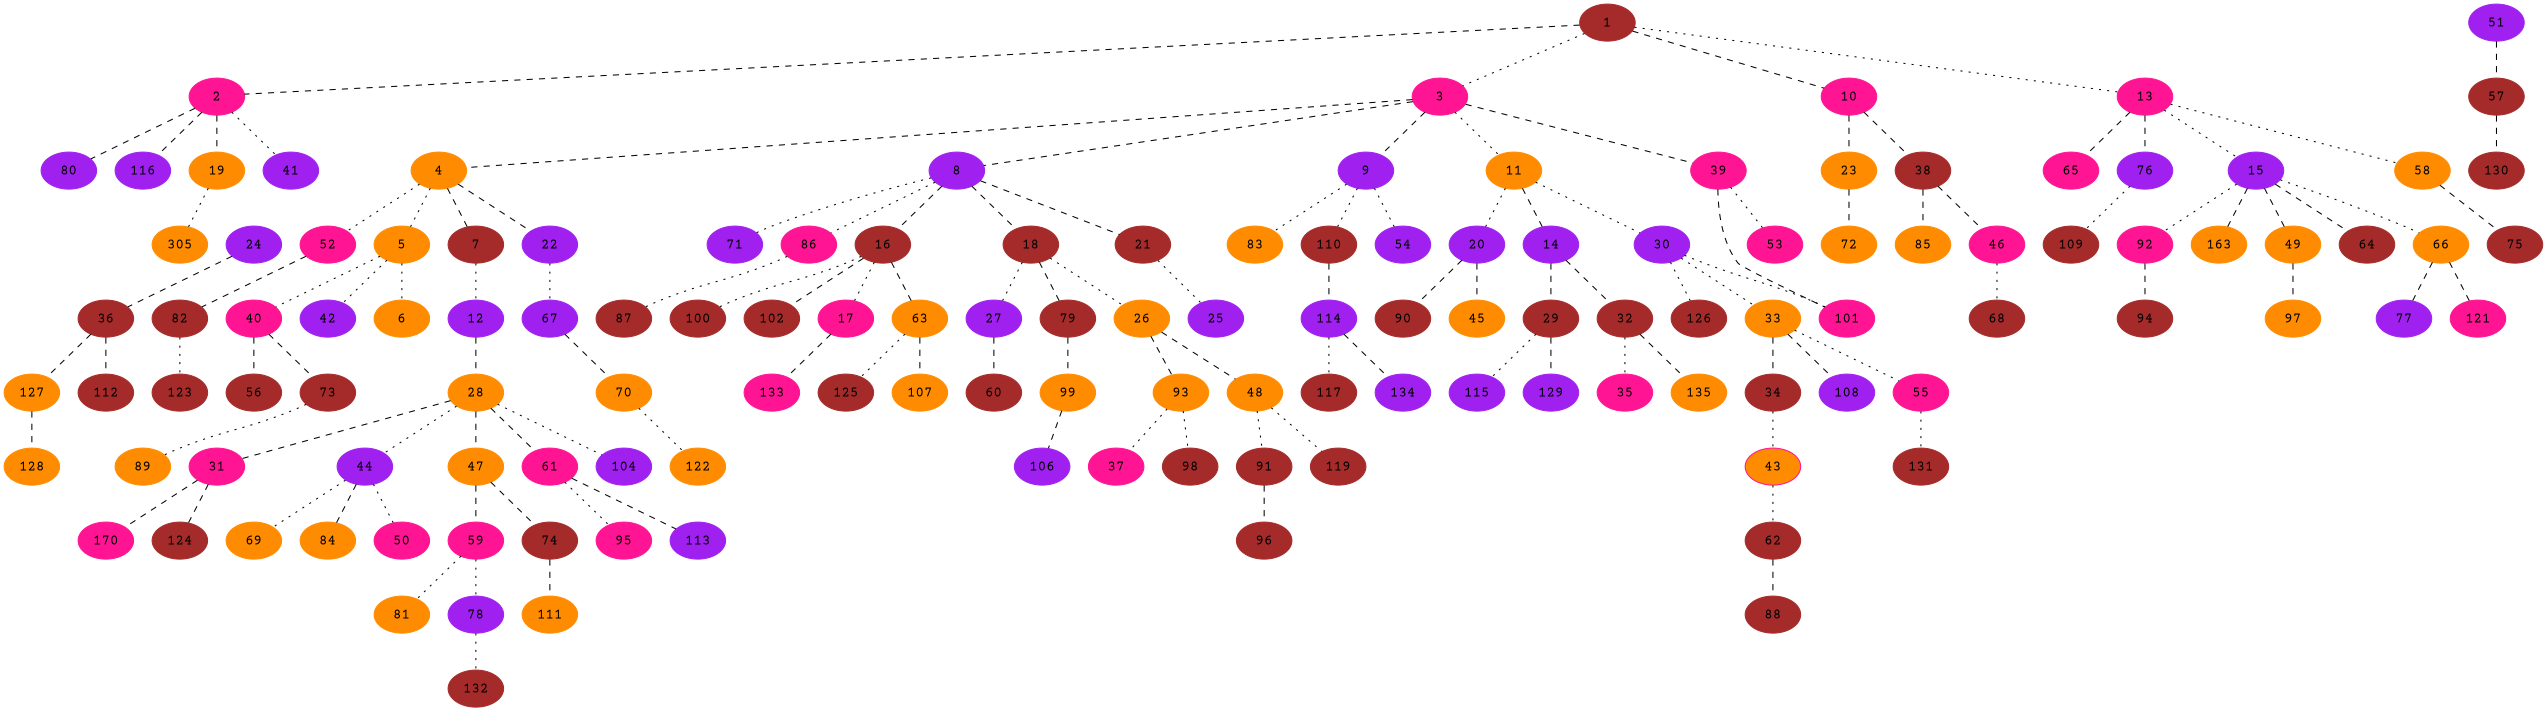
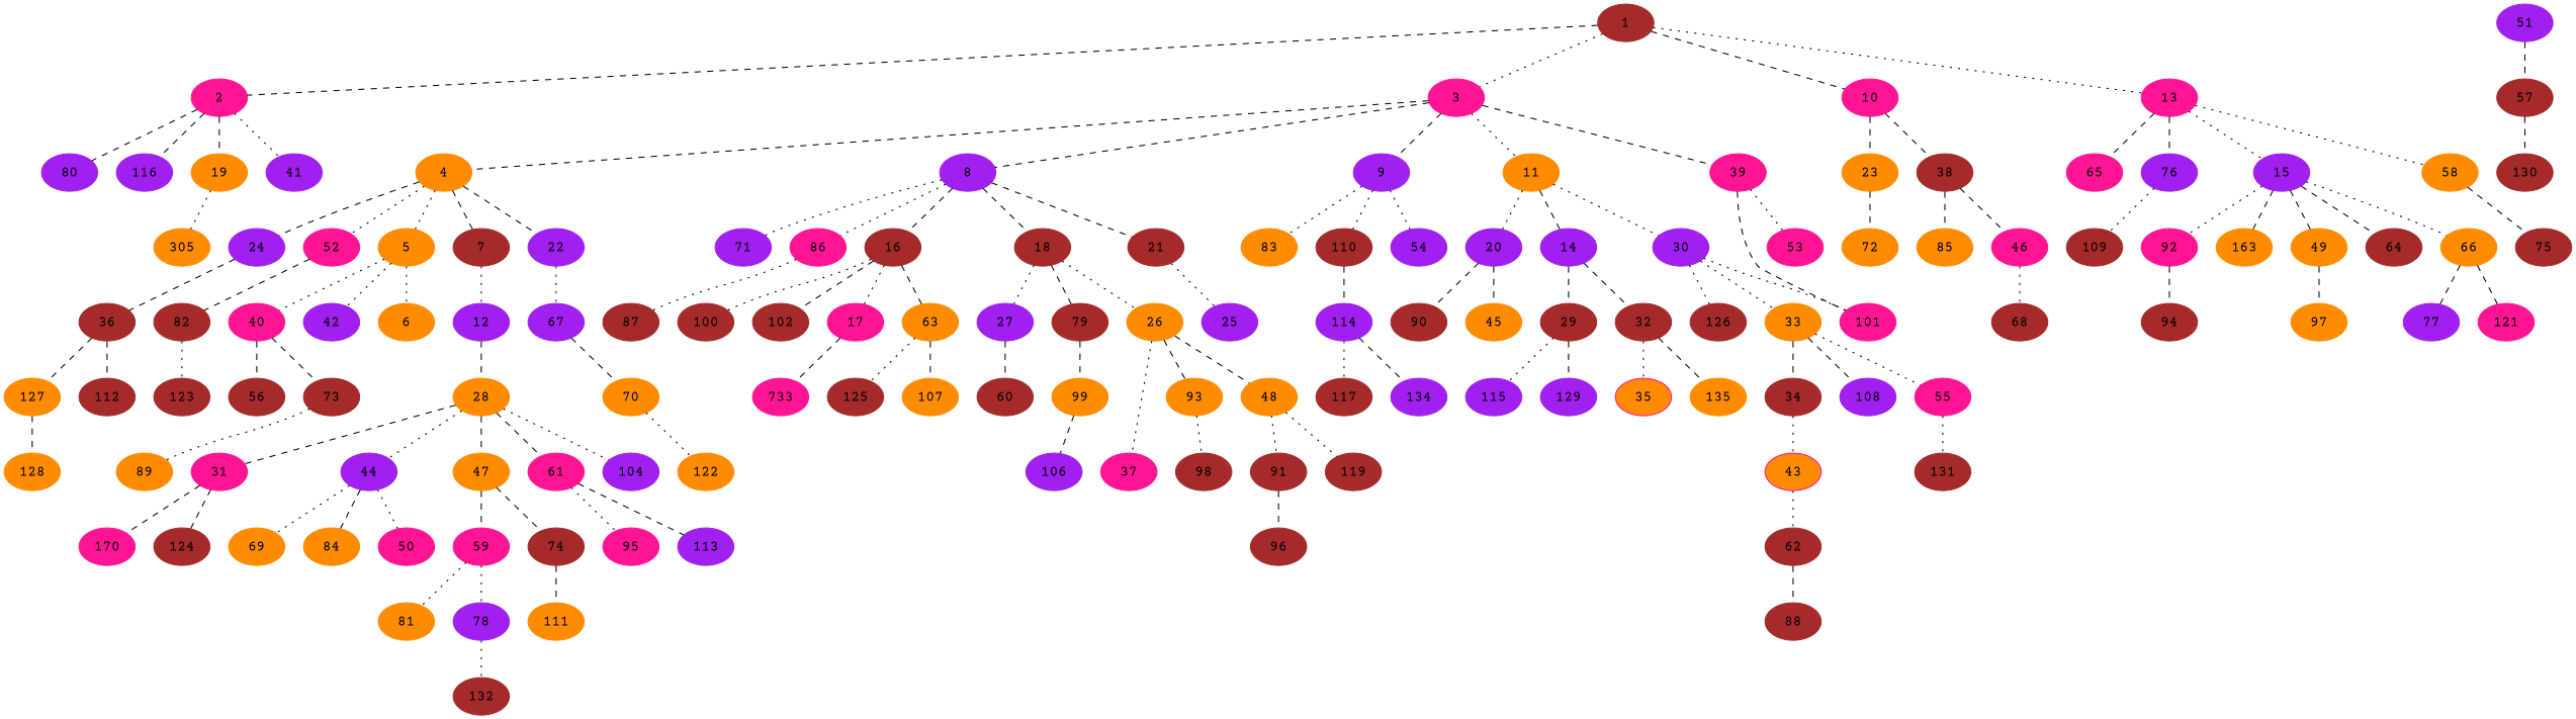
  graph {
    fontname="Courier Prime"
    node [color=brown fontname="Courier Prime" style=filled]
    edge [fontname="Courier Prime" style=dashed]
    2 [color=deeppink]
    1
    3 [color=deeppink]
    10 [color=deeppink]
    13 [color=deeppink]
    19 [color=darkorange]
    41 [color=purple]
    80 [color=purple]
    116 [color=purple]
    4 [color=darkorange]
    8 [color=purple]
    9 [color=purple]
    11 [color=darkorange]
    39 [color=deeppink]
    23 [color=darkorange]
    38
    15 [color=purple]
    58 [color=darkorange]
    65 [color=deeppink]
    76 [color=purple]
    n21 [color=darkorange label=305]
    5 [color=darkorange]
    7
    22 [color=purple]
    24 [color=purple]
    52 [color=deeppink]
    16
    18
    21
    71 [color=purple]
    86 [color=deeppink]
    54 [color=purple]
    83 [color=darkorange]
    110
    14 [color=purple]
    20 [color=purple]
    30 [color=purple]
    53 [color=deeppink]
    101 [color=deeppink]
    6 [color=darkorange]
    40 [color=deeppink]
    42 [color=purple]
    12 [color=purple]
    67 [color=purple]
    36
    82
    56
    73
    28 [color=darkorange]
    17 [color=deeppink]
    63 [color=darkorange]
    100
    102
    26 [color=darkorange]
    27 [color=purple]
    79
    25 [color=purple]
    87
    114 [color=purple]
    72 [color=darkorange]
    46 [color=deeppink]
    85 [color=darkorange]
    29
    32
    45 [color=darkorange]
    90
    33 [color=darkorange]
    126
    31 [color=deeppink]
    44 [color=purple]
    47 [color=darkorange]
    61 [color=deeppink]
    104 [color=purple]
    49 [color=darkorange]
    64
    66 [color=darkorange]
    92 [color=deeppink]
    n78 [color=darkorange label=163]
    75
    109
    115 [color=purple]
    129 [color=purple]
-   35 [color=deeppink]
+   35 [color=deeppink fillcolor=darkorange]
    135 [color=darkorange]
    97 [color=darkorange]
    77 [color=purple]
    121 [color=deeppink]
    94
-   133 [color=deeppink]
+   133 [color=deeppink label=733]
    107 [color=darkorange]
    125
    37 [color=deeppink]
    48 [color=darkorange]
    93 [color=darkorange]
    60
    99 [color=darkorange]
    70 [color=darkorange]
    112
    127 [color=darkorange]
    91
    119
    98
    n103 [color=deeppink label=170]
    124
    50 [color=deeppink]
    69 [color=darkorange]
    84 [color=darkorange]
    59 [color=deeppink]
    74
    95 [color=deeppink]
    113 [color=purple]
    34
    108 [color=purple]
    55 [color=deeppink]
    51 [color=purple]
    57
    43 [color=deeppink fillcolor=darkorange]
    62
    128 [color=darkorange]
    68
    89 [color=darkorange]
    88
    78 [color=purple]
    81 [color=darkorange]
    111 [color=darkorange]
    96
    131
    130
    123
    132
    122 [color=darkorange]
    106 [color=purple]
    117
    134 [color=purple]
    2 -- 19
    2 -- 41 [style=dotted]
    2 -- 80
    2 -- 116
    1 -- 2
    1 -- 3 [style=dotted]
    1 -- 10
    1 -- 13 [style=dotted]
    3 -- 4
    3 -- 8
    3 -- 9
    3 -- 11 [style=dotted]
    3 -- 39
    10 -- 23
    10 -- 38
    13 -- 15 [style=dotted]
    13 -- 58 [style=dotted]
    13 -- 65
    13 -- 76
    19 -- n21 [style=dotted]
    4 -- 5 [style=dotted]
    4 -- 7
    4 -- 22
+   4 -- 24
    4 -- 52 [style=dotted]
    8 -- 16
    8 -- 18
    8 -- 21
    8 -- 71 [style=dotted]
    8 -- 86 [style=dotted]
    9 -- 54 [style=dotted]
    9 -- 83 [style=dotted]
    9 -- 110 [style=dotted]
    11 -- 14
    11 -- 20 [style=dotted]
    11 -- 30 [style=dotted]
    39 -- 53 [style=dotted]
    39 -- 101
    23 -- 72
    38 -- 46
    38 -- 85
    15 -- 49
    15 -- 64
    15 -- 66 [style=dotted]
    15 -- 92 [style=dotted]
    15 -- n78
    58 -- 75
    76 -- 109 [style=dotted]
    5 -- 6 [style=dotted]
    5 -- 40 [style=dotted]
    5 -- 42 [style=dotted]
    7 -- 12 [style=dotted]
    22 -- 67 [style=dotted]
    24 -- 36
    52 -- 82
    16 -- 17 [style=dotted]
    16 -- 63
    16 -- 100 [style=dotted]
    16 -- 102
    18 -- 26 [style=dotted]
    18 -- 27 [style=dotted]
    18 -- 79
    21 -- 25 [style=dotted]
    86 -- 87 [style=dotted]
    110 -- 114
    14 -- 29
    14 -- 32
    20 -- 45
    20 -- 90
    30 -- 101 [style=dotted]
    30 -- 33 [style=dotted]
    30 -- 126 [style=dotted]
    40 -- 56
    40 -- 73
    12 -- 28
    67 -- 70
    36 -- 112
    36 -- 127
    82 -- 123 [style=dotted]
    73 -- 89 [style=dotted]
    28 -- 31
    28 -- 44 [style=dotted]
    28 -- 47
    28 -- 61
    28 -- 104 [style=dotted]
    17 -- 133
    63 -- 107
    63 -- 125 [style=dotted]
-   93 -- 37 [style=dotted]
+   26 -- 37 [style=dotted]
    26 -- 48
    26 -- 93
    27 -- 60
    79 -- 99
    114 -- 117 [style=dotted]
    114 -- 134
    46 -- 68 [style=dotted]
    29 -- 115 [style=dotted]
    29 -- 129
    32 -- 35 [style=dotted]
    32 -- 135
    33 -- 34
    33 -- 108
    33 -- 55 [style=dotted]
    31 -- n103
    31 -- 124
    44 -- 50 [style=dotted]
    44 -- 69 [style=dotted]
    44 -- 84
    47 -- 59
    47 -- 74
    61 -- 95 [style=dotted]
    61 -- 113
    49 -- 97
    66 -- 77
    66 -- 121
    92 -- 94
    48 -- 91 [style=dotted]
    48 -- 119 [style=dotted]
    93 -- 98 [style=dotted]
    99 -- 106
    70 -- 122 [style=dotted]
    127 -- 128
    91 -- 96
    59 -- 78 [style=dotted]
    59 -- 81 [style=dotted]
    74 -- 111
    34 -- 43 [style=dotted]
    55 -- 131 [style=dotted]
    51 -- 57
    57 -- 130
    43 -- 62 [style=dotted]
    62 -- 88
    78 -- 132 [style=dotted]
  }
